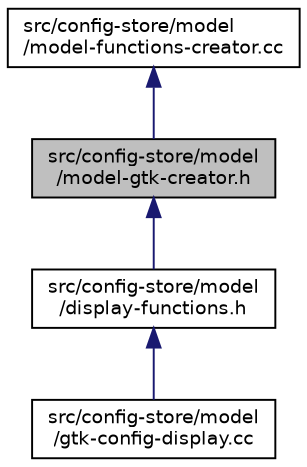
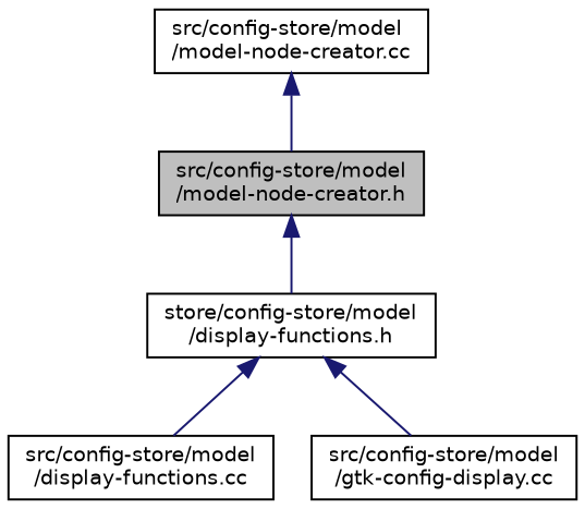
  digraph {
    node [color=black fillcolor=white fontname=Helvetica fontsize=10 shape=record style=filled]
    edge [color=midnightblue dir=back fontname=Helvetica fontsize=10 labelfontname=Helvetica labelfontsize=10 style=solid]
-   n1 [fillcolor=grey75 fontcolor=black height=0.2 label="src/config-store/model\l/model-gtk-creator.h" width=0.4]
-   n2 [height=0.2 label="src/config-store/model\l/display-functions.h" width=0.4]
+   n1 [fillcolor=grey75 fontcolor=black height=0.2 label="src/config-store/model\l/model-node-creator.h" width=0.4]
+   n2 [height=0.2 label="store/config-store/model\l/display-functions.h" width=0.4]
+   n3 [height=0.2 label="src/config-store/model\l/display-functions.cc" width=0.4]
    n4 [height=0.2 label="src/config-store/model\l/gtk-config-display.cc" width=0.4]
-   n5 [height=0.2 label="src/config-store/model\l/model-functions-creator.cc" width=0.4]
+   n5 [height=0.2 label="src/config-store/model\l/model-node-creator.cc" width=0.4]
    n1 -> n2
+   n2 -> n3
    n2 -> n4
    n5 -> n1
  }
